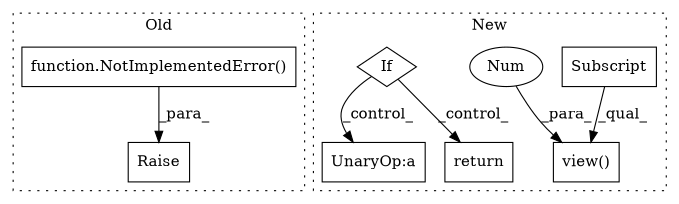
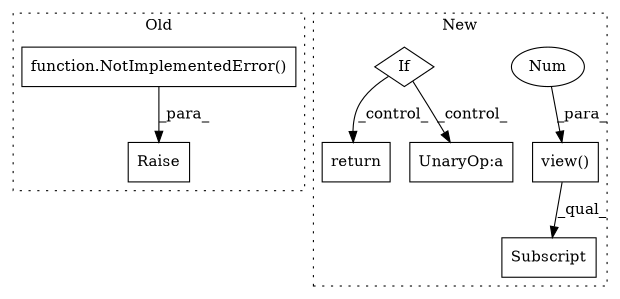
  digraph {
    node [a=75 shape=box]
    n1 [l=21 label="function.NotImplementedError()" s=6913]
    n2 [a=91 l=6 label=Raise s=6907]
    n3 [l="45,22" label="view()" s="6854,6952"]
    n4 [a=76 l=1 label=Num s=6899 shape=ellipse]
    n5 [a=93 l=7 label=return s=7381]
    n6 [a=96 l=3 label=If s=6672 shape=diamond]
    n7 [a=61 l=30 label="UnaryOp:a" s=7478]
    n8 [a=63 l="23,0" label=Subscript s="7315,0"]
    subgraph cluster_1 {
      label=Old
      style=dotted
      n1
      n2
    }
    subgraph cluster_2 {
      label=New
      style=dotted
      n3
      n4
      n5
      n6
      n7
      n8
    }
    n1 -> n2 [label=_para_]
-   n8 -> n3 [label=_qual_]
+   n3 -> n8 [label=_qual_]
    n4 -> n3 [label=_para_]
    n6 -> n5 [label=_control_]
    n6 -> n7 [label=_control_]
  }
